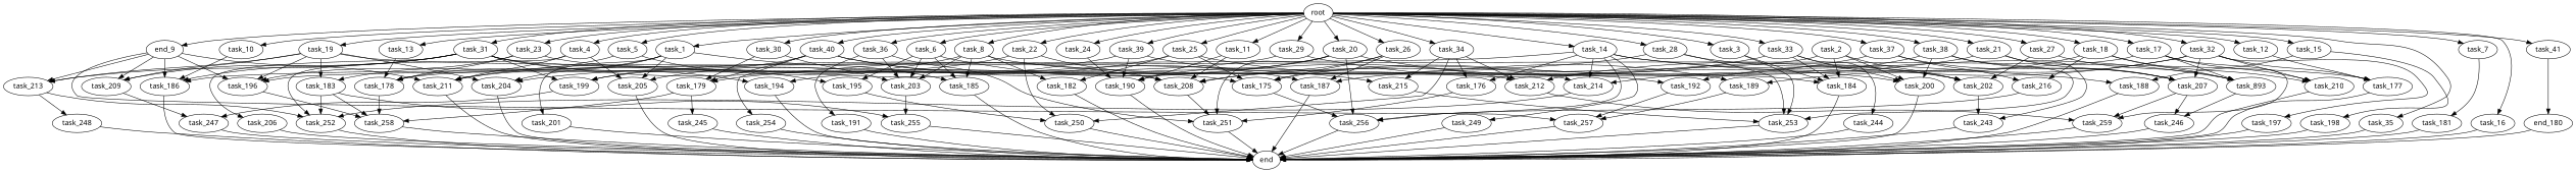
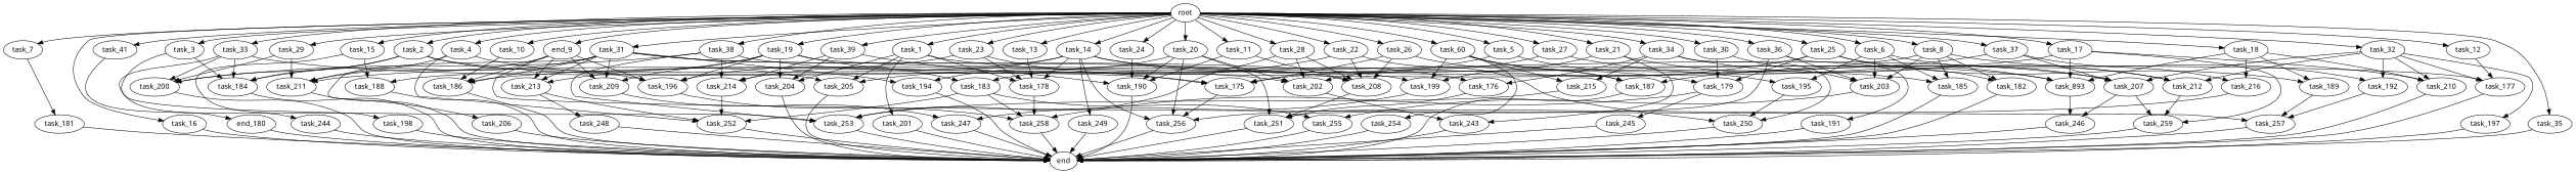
  digraph {
    fontname="Noto Sans"
    node [fontname="Noto Sans"]
    edge [fontname="Noto Sans"]
    task_189
    task_257
    end
    task_15
    task_188
    task_198
    task_7
    task_181
    task_175
    task_256
    n11 [label=end_9]
    task_213
    task_209
    task_196
    task_186
    task_211
    task_252
    task_248
    task_247
    task_258
-   task_40
+   task_40 [label=task_60]
    task_179
    task_199
    task_215
    task_254
    task_187
    task_245
    task_253
    task_183
    task_255
    task_4
    task_205
    task_13
    task_178
    task_16
    task_14
    n37 [label=task_893]
    task_176
    task_249
    task_214
    task_246
    task_251
    task_3
    task_184
    task_204
    task_192
    task_5
    task_195
    task_250
    task_20
    task_190
    task_194
    task_202
    task_243
    task_26
    task_208
    task_28
    task_19
    task_177
    task_203
    n61 [label=end_180]
    task_41
    task_2
    task_200
    task_185
    task_201
    task_36
    task_191
    task_31
    task_206
    task_23
    task_29
    task_1
    task_30
    task_197
    task_210
    task_244
    task_24
    task_18
    task_216
    task_25
    task_182
    task_32
    task_212
    task_207
    task_259
    task_12
    task_22
    task_21
    task_39
    task_8
    task_34
    root
    task_17
    task_10
    task_27
    task_6
    task_37
    task_35
    task_33
    task_38
    task_11
    task_189 -> task_257
    task_257 -> end
    task_15 -> task_188
    task_15 -> task_198
    task_188 -> end
    task_198 -> end
    task_7 -> task_181
    task_181 -> end
    task_175 -> task_256
    task_256 -> end
    n11 -> task_257
    n11 -> task_213
    n11 -> task_209
    n11 -> task_196
    n11 -> task_186
    n11 -> task_211
    task_213 -> task_252
    task_213 -> task_248
    task_209 -> task_247
    task_196 -> task_258
    task_186 -> end
    task_211 -> end
    task_252 -> end
    task_248 -> end
    task_247 -> end
    task_258 -> end
    task_40 -> task_179
    task_40 -> task_199
    task_40 -> task_215
    task_40 -> task_254
    task_40 -> task_187
    task_179 -> task_258
    task_179 -> task_245
    task_199 -> task_247
    task_215 -> task_253
    task_254 -> end
    task_187 -> end
    task_245 -> end
    task_253 -> end
    task_183 -> task_252
    task_183 -> task_258
    task_183 -> task_255
    task_255 -> end
    task_4 -> task_211
    task_4 -> task_252
    task_4 -> task_205
    task_205 -> end
    task_13 -> task_178
    task_178 -> task_258
    task_16 -> end
    task_14 -> task_188
    task_14 -> task_256
    task_14 -> task_178
    task_14 -> n37
    task_14 -> task_176
    task_14 -> task_249
    task_14 -> task_214
    n37 -> task_246
    task_176 -> task_251
    task_249 -> end
    task_214 -> task_252
    task_246 -> end
    task_251 -> end
    task_3 -> task_253
    task_3 -> task_184
    task_184 -> end
    task_204 -> end
    task_192 -> task_257
    task_5 -> task_183
    task_5 -> task_195
    task_195 -> task_250
    task_250 -> end
    task_20 -> task_256
    task_20 -> task_251
    task_20 -> task_190
    task_20 -> task_194
    task_20 -> task_202
    task_190 -> end
    task_194 -> end
    task_202 -> task_243
    task_243 -> end
    task_26 -> task_175
    task_26 -> task_187
    task_26 -> task_208
    task_208 -> task_251
    task_28 -> task_253
    task_28 -> task_202
    task_28 -> task_208
    task_19 -> task_213
    task_19 -> task_209
    task_19 -> task_196
    task_19 -> task_183
    task_19 -> task_204
    task_19 -> task_177
    task_177 -> end
    task_203 -> task_255
    n61 -> end
    task_41 -> n61
    task_2 -> task_196
    task_2 -> task_184
    task_2 -> task_202
    task_2 -> task_200
    task_200 -> end
    task_185 -> end
    task_201 -> end
    task_36 -> task_251
    task_36 -> task_203
    task_36 -> task_191
    task_191 -> end
    task_31 -> task_213
    task_31 -> task_209
    task_31 -> task_186
    task_31 -> task_199
    task_31 -> task_184
    task_31 -> task_194
    task_31 -> task_208
    task_31 -> task_206
    task_206 -> end
    task_23 -> task_175
    task_23 -> task_196
    task_23 -> task_178
    task_29 -> task_211
    task_29 -> task_200
    task_1 -> task_205
    task_1 -> task_178
    task_1 -> task_204
    task_1 -> task_185
    task_1 -> task_201
    task_30 -> task_179
    task_30 -> task_203
    task_197 -> end
    task_210 -> end
    task_244 -> end
    task_24 -> task_190
    task_18 -> task_189
    task_18 -> n37
    task_18 -> task_210
    task_18 -> task_216
    task_216 -> task_256
    task_25 -> task_189
    task_25 -> task_175
    task_25 -> task_179
    task_25 -> task_182
    task_182 -> end
    task_32 -> task_192
    task_32 -> task_177
    task_32 -> task_197
    task_32 -> task_210
    task_32 -> task_212
    task_32 -> task_207
    task_212 -> task_259
    task_207 -> task_246
    task_207 -> task_259
    task_259 -> end
    task_12 -> task_177
    task_22 -> task_205
    task_22 -> task_250
    task_22 -> task_208
    task_21 -> task_199
    task_21 -> task_243
    task_21 -> task_207
    task_39 -> task_214
    task_39 -> task_204
    task_39 -> task_190
    task_8 -> task_211
    task_8 -> task_192
    task_8 -> task_203
    task_8 -> task_185
    task_8 -> task_182
    task_34 -> task_215
    task_34 -> task_176
    task_34 -> task_250
    task_34 -> task_212
    root -> task_15
    root -> task_7
    root -> n11
    root -> task_40
    root -> task_4
    root -> task_13
    root -> task_16
    root -> task_14
    root -> task_3
    root -> task_5
    root -> task_20
    root -> task_26
    root -> task_28
    root -> task_19
    root -> task_41
+   root -> task_2
    root -> task_36
    root -> task_31
    root -> task_23
    root -> task_29
    root -> task_1
    root -> task_30
    root -> task_24
    root -> task_18
    root -> task_25
    root -> task_32
    root -> task_12
    root -> task_22
    root -> task_21
    root -> task_39
    root -> task_8
    root -> task_34
    root -> task_17
    root -> task_10
    root -> task_27
    root -> task_6
    root -> task_37
    root -> task_35
    root -> task_33
    root -> task_38
    root -> task_11
    task_17 -> task_186
    task_17 -> n37
    task_17 -> task_210
    task_17 -> task_259
    task_10 -> task_186
    task_27 -> n37
    task_27 -> task_202
    task_6 -> task_195
    task_6 -> task_203
    task_6 -> task_185
    task_6 -> task_212
    task_37 -> task_187
    task_37 -> task_216
    task_37 -> task_207
    task_35 -> end
    task_33 -> task_175
    task_33 -> task_184
    task_33 -> task_200
    task_33 -> task_244
    task_38 -> task_253
    task_38 -> task_214
    task_38 -> task_200
    task_38 -> task_207
    task_11 -> task_190
    task_11 -> task_208
  }
